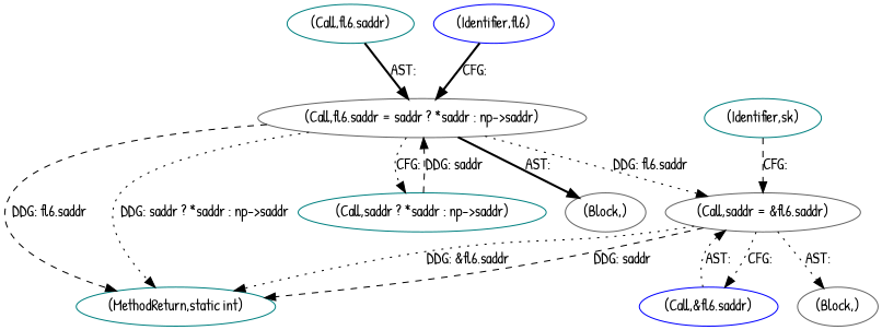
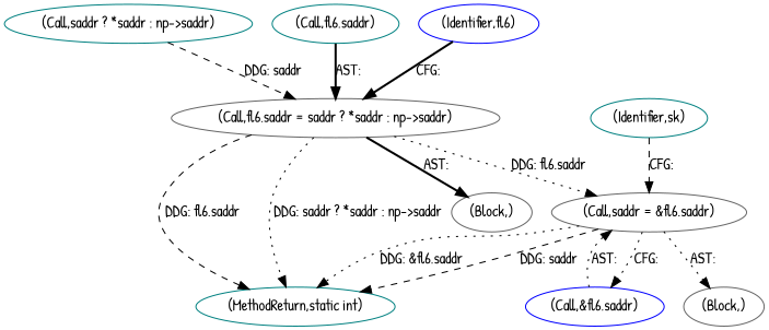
  digraph {
    fontname="Patrick Hand"
    node [color=gray40 fontname="Patrick Hand"]
    edge [fontname="Patrick Hand" style=dotted]
    n1 [label="(Call,saddr = &fl6.saddr)"]
    n2 [label="(Block,)"]
    n3 [color=blue label="(Call,&fl6.saddr)"]
    n4 [color=teal label="(MethodReturn,static int)"]
    n5 [label="(Call,fl6.saddr = saddr ? *saddr : np->saddr)"]
    n6 [color=teal label="(Call,saddr ? *saddr : np->saddr)"]
    n7 [label="(Block,)"]
    n8 [color=teal label="(Identifier,sk)"]
    n9 [color=teal label="(Call,fl6.saddr)"]
    n10 [color=blue label="(Identifier,fl6)"]
    n1 -> n2 [label="AST: "]
    n1 -> n3 [label="CFG: "]
    n1 -> n4 [label="DDG: &fl6.saddr"]
    n1 -> n4 [label="DDG: saddr" style=dashed]
    n3 -> n1 [label="AST: "]
    n5 -> n1 [label="DDG: fl6.saddr"]
    n5 -> n4 [label="DDG: fl6.saddr" style=dashed]
    n5 -> n4 [label="DDG: saddr ? *saddr : np->saddr"]
-   n5 -> n6 [label="CFG: "]
    n5 -> n7 [label="AST: " style=bold]
    n6 -> n5 [label="DDG: saddr" style=dashed]
    n8 -> n1 [label="CFG: " style=dashed]
    n9 -> n5 [label="AST: " style=bold]
    n10 -> n5 [label="CFG: " style=bold]
  }
